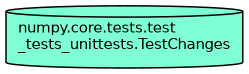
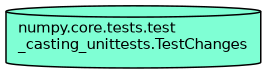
  digraph {
    rankdir=LR
-   n1 [color=black fillcolor=aquamarine fontname=Helvetica fontsize=10 height=0.2 label="numpy.core.tests.test\l_tests_unittests.TestChanges" shape=cylinder style=filled width=0.4]
+   n1 [color=black fillcolor=aquamarine fontname=Helvetica fontsize=10 height=0.2 label="numpy.core.tests.test\l_casting_unittests.TestChanges" shape=cylinder style=filled width=0.4]
  }
